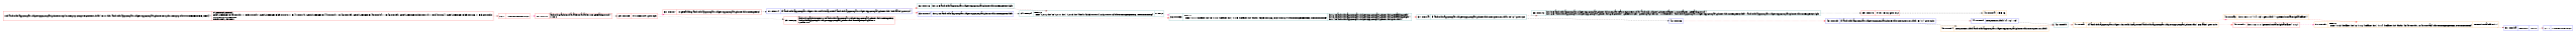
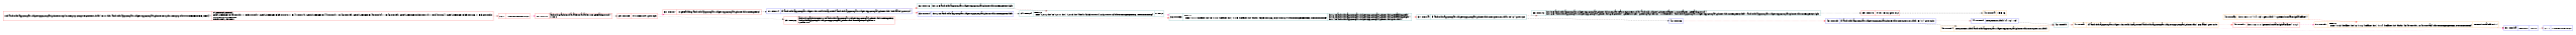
  digraph {
    rankdir=LR
    node [color=red shape=record]
    edge [color=black style=dashed]
    n1 [label="{26\:\ ?|MTH_ENTER_BLOCK\l}"]
    n2 [label="{28\:\ 0x0000|android.graphics.drawable.Drawable r0 = getBackground()\lr1 = 0\l}"]
    n3 [label="{29\:\ 0x0005|if (r0 == null) goto L25\l}"]
    n4 [label="{30\:\ 0x0007|r0.getPadding(androidx.appcompat.widget.AppCompatSpinner.this.mTempRect)\l}"]
    n5 [label="{35\:\ 0x0026|android.graphics.Rect r2 = androidx.appcompat.widget.AppCompatSpinner.this.mTempRect\landroidx.appcompat.widget.AppCompatSpinner.this.mTempRect.right = 0\lr2.this = 0\l}"]
    n6 [color=blue label="{31\:\ 0x0014|if (androidx.appcompat.widget.ViewUtils.isLayoutRtl(androidx.appcompat.widget.AppCompatSpinner.this) == false) goto L24\l}"]
    n7 [color=teal label="{36\:\ 0x0033|PHI: r1 \l  PHI: (r1v1 'hOffset' int) = (r1v0 'hOffset' int), (r1v5 'hOffset' int) binds: [B:35:0x0026, B:34:0x0024] A[DONT_GENERATE, DONT_INLINE]\l|int r2 = androidx.appcompat.widget.AppCompatSpinner.this.getPaddingLeft()\lint r3 = androidx.appcompat.widget.AppCompatSpinner.this.getPaddingRight()\lint r4 = androidx.appcompat.widget.AppCompatSpinner.this.getWidth()\l}"]
    n8 [color=teal label="{32\:\ 0x0016|int r2 = androidx.appcompat.widget.AppCompatSpinner.this.mTempRect.right\l}"]
    n9 [color=blue label="{33\:\ 0x001d|int r2 = \-androidx.appcompat.widget.AppCompatSpinner.this.mTempRect.left\l}"]
    n10 [color=teal label="{34\:\ 0x0024|PHI: r2 \l  PHI: (r2v12 int) = (r2v11 int), (r2v15 int) binds: [B:33:0x001d, B:32:0x0016] A[DONT_GENERATE, DONT_INLINE]\l|r1 = r2\l}"]
    n11 [color=teal label="{37\:\ 0x004a|if (androidx.appcompat.widget.AppCompatSpinner.this.mDropDownWidth != (\-2)) goto L20\l}"]
    n12 [color=teal label="{38\:\ 0x004c|int r5 = androidx.appcompat.widget.AppCompatSpinner.this.compatMeasureContentWidth((android.widget.SpinnerAdapter) r8.mAdapter, getBackground())\lint r6 = (androidx.appcompat.widget.AppCompatSpinner.this.getContext().getResources().getDisplayMetrics().widthPixels \- androidx.appcompat.widget.AppCompatSpinner.this.mTempRect.left) \- androidx.appcompat.widget.AppCompatSpinner.this.mTempRect.right\l}"]
    n13 [color=blue label="{42\:\ 0x0086}"]
    n14 [label="{39\:\ 0x0078|if (r5 \<= r6) goto L12\l}"]
    n15 [color=blue label="{43\:\ 0x008b|if (androidx.appcompat.widget.AppCompatSpinner.this.mDropDownWidth != (\-1)) goto L23\l}"]
    n16 [color=darkorange label="{40\:\ 0x007a|r5 = r6\l}"]
    n17 [color=teal label="{46\:\ 0x009b}"]
    n18 [color=darkorange label="{47\:\ 0x00a1|if (androidx.appcompat.widget.ViewUtils.isLayoutRtl(androidx.appcompat.widget.AppCompatSpinner.this) == false) goto L19\l}"]
    n19 [color=darkorange label="{48\:\ 0x00a3|int r1 = r1 + (((r4 \- r3) \- getWidth()) \- getHorizontalOriginalOffset())\l}"]
    n20 [label="{49\:\ 0x00b1|int r1 = r1 + (getHorizontalOriginalOffset() + r2)\l}"]
    n21 [color=darkorange label="{50\:\ 0x00b7|PHI: r1 \l  PHI: (r1v3 'hOffset' int) = (r1v2 'hOffset' int), (r1v4 'hOffset' int) binds: [B:49:0x00b1, B:48:0x00a3] A[DONT_GENERATE, DONT_INLINE]\l|setHorizontalOffset(r1)\l}"]
    n22 [color=blue label="{51\:\ 0x00ba|RETURN\l|return\l}"]
    n23 [color=blue label="{27\:\ ?|MTH_EXIT_BLOCK\l}"]
    n24 [color=blue label="{44\:\ 0x008d|setContentWidth((r4 \- r2) \- r3)\l}"]
    n25 [color=darkorange label="{45\:\ 0x0094|setContentWidth(androidx.appcompat.widget.AppCompatSpinner.this.mDropDownWidth)\l}"]
    n26 [label="{void androidx.appcompat.widget.AppCompatSpinner.DropdownPopup.computeContentWidth((r8v0 'this' androidx.appcompat.widget.AppCompatSpinner$DropdownPopup A[IMMUTABLE_TYPE, THIS]))  | USE_LINES_HINTS\lCROSS_EDGE: B:49:0x00b1 \-\> B:50:0x00b7, CROSS_EDGE: B:39:0x0078 \-\> B:41:0x007b, CROSS_EDGE: B:44:0x008d \-\> B:46:0x009b, CROSS_EDGE: B:45:0x0094 \-\> B:46:0x009b, CROSS_EDGE: B:33:0x001d \-\> B:34:0x0024, CROSS_EDGE: B:35:0x0026 \-\> B:36:0x0033\lINLINE_NOT_NEEDED\lTYPE_VARS: EMPTY\l}"]
    n1 -> n2 [color=deeppink]
    n2 -> n3 [style=dotted]
    n3 -> n4 [color=deeppink]
    n3 -> n5 [style=dotted]
    n4 -> n6
    n5 -> n7 [color=red style=dotted]
    n6 -> n8 [color=red style=dotted]
    n6 -> n9 [color=red style=dotted]
    n7 -> n11 [color=red style=dotted]
    n8 -> n10 [color=brown]
    n9 -> n10 [style=dotted]
    n10 -> n7 [color=deeppink style=dotted]
    n11 -> n12 [color=brown]
    n11 -> n13
    n12 -> n14 [style=dotted]
    n13 -> n15 [color=red style=dotted]
    n14 -> n16
    n15 -> n24 [color=brown style=dotted]
    n15 -> n25
    n17 -> n18 [color=brown]
-   n18 -> n19 [color=deeppink style=dotted]
+   n18 -> n22 [color=deeppink style=dotted]
    n18 -> n20 [color=red style=dotted]
    n19 -> n21 [color=red]
    n20 -> n21 [color=deeppink]
    n21 -> n22 [color=brown]
    n22 -> n23 [color=brown]
    n24 -> n17
    n25 -> n17 [color=brown]
    n26 -> n1 [color=brown]
  }
